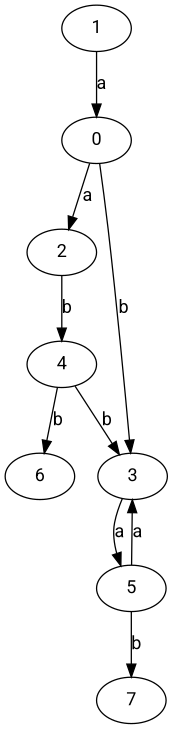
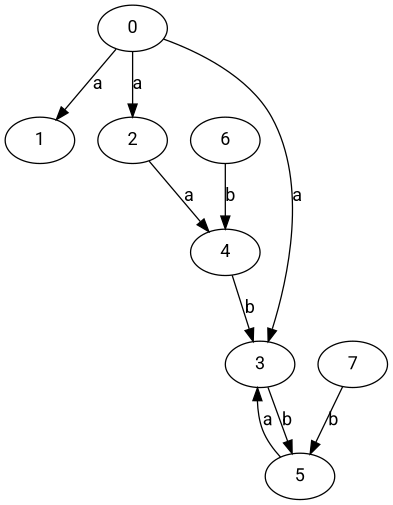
  strict digraph {
    fontname=Roboto
    node [fontname=Roboto]
    edge [fontname=Roboto]
    0
    1
    2
    3
    4
    5
    6
    7
-   1 -> 0 [label=a]
+   0 -> 1 [label=a]
    0 -> 2 [label=a]
-   0 -> 3 [label=b]
-   2 -> 4 [label=b]
-   3 -> 5 [label=a]
+   0 -> 3 [label=a]
+   2 -> 4 [label=a]
+   3 -> 5 [label=b]
    4 -> 3 [label=b]
-   4 -> 6 [label=b]
+   6 -> 4 [label=b]
    5 -> 3 [label=a]
-   5 -> 7 [label=b]
+   7 -> 5 [label=b]
  }
